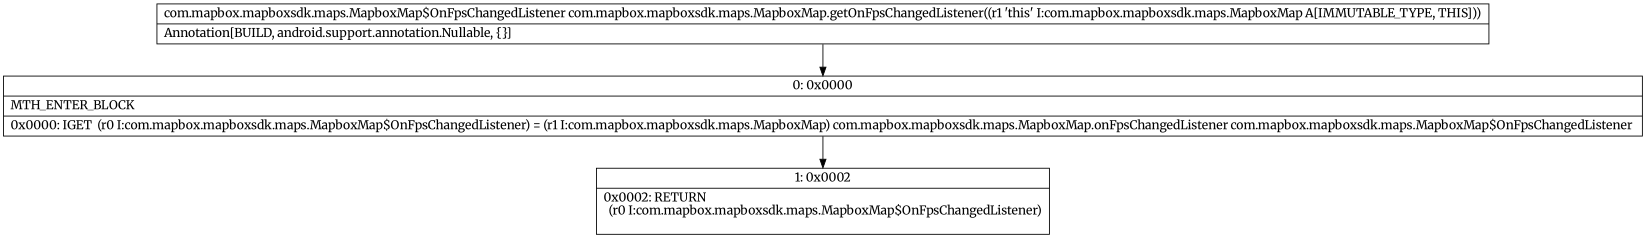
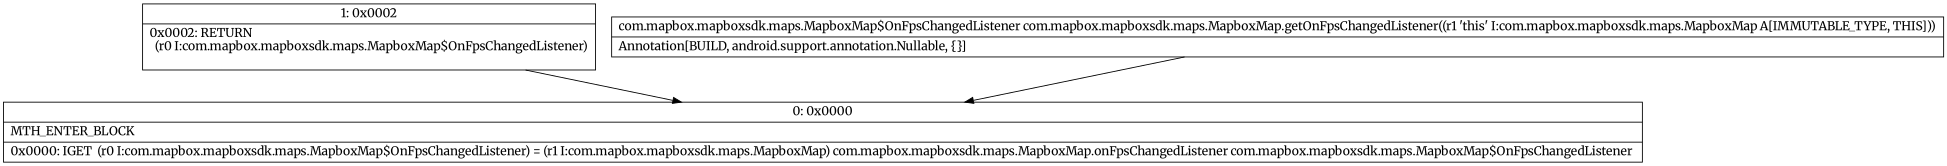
  digraph {
    fontname=Merriweather
    node [shape=record fontname=Merriweather]
    edge [fontname=Merriweather]
    n1 [label="{0\:\ 0x0000|MTH_ENTER_BLOCK\l|0x0000: IGET  (r0 I:com.mapbox.mapboxsdk.maps.MapboxMap$OnFpsChangedListener) = (r1 I:com.mapbox.mapboxsdk.maps.MapboxMap) com.mapbox.mapboxsdk.maps.MapboxMap.onFpsChangedListener com.mapbox.mapboxsdk.maps.MapboxMap$OnFpsChangedListener \l}"]
    n2 [label="{1\:\ 0x0002|0x0002: RETURN  \l  (r0 I:com.mapbox.mapboxsdk.maps.MapboxMap$OnFpsChangedListener)\l \l}"]
    n3 [label="{com.mapbox.mapboxsdk.maps.MapboxMap$OnFpsChangedListener com.mapbox.mapboxsdk.maps.MapboxMap.getOnFpsChangedListener((r1 'this' I:com.mapbox.mapboxsdk.maps.MapboxMap A[IMMUTABLE_TYPE, THIS]))  | Annotation[BUILD, android.support.annotation.Nullable, \{\}]\l}"]
-   n1 -> n2
+   n2 -> n1
    n3 -> n1
  }
